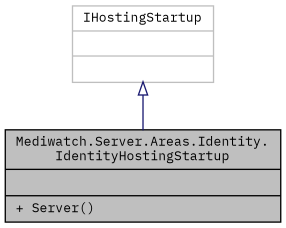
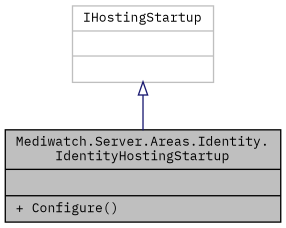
  digraph {
    fontname="IBM Plex Mono"
    node [fontname="IBM Plex Mono" fontsize=10 shape=record style=filled]
-   n1 [color=black fillcolor=grey75 fontcolor=black height=0.2 label="{Mediwatch.Server.Areas.Identity.\lIdentityHostingStartup\n||+ Server()\l}" width=0.4]
+   n1 [color=black fillcolor=grey75 fontcolor=black height=0.2 label="{Mediwatch.Server.Areas.Identity.\lIdentityHostingStartup\n||+ Configure()\l}" width=0.4]
    n2 [color=grey75 fillcolor=white height=0.2 label="{IHostingStartup\n||}" width=0.4]
    n2 -> n1 [arrowtail=onormal color=midnightblue dir=back fontname="IBM Plex Mono" fontsize=10 labelfontname=Helvetica labelfontsize=10 style=solid]
  }
